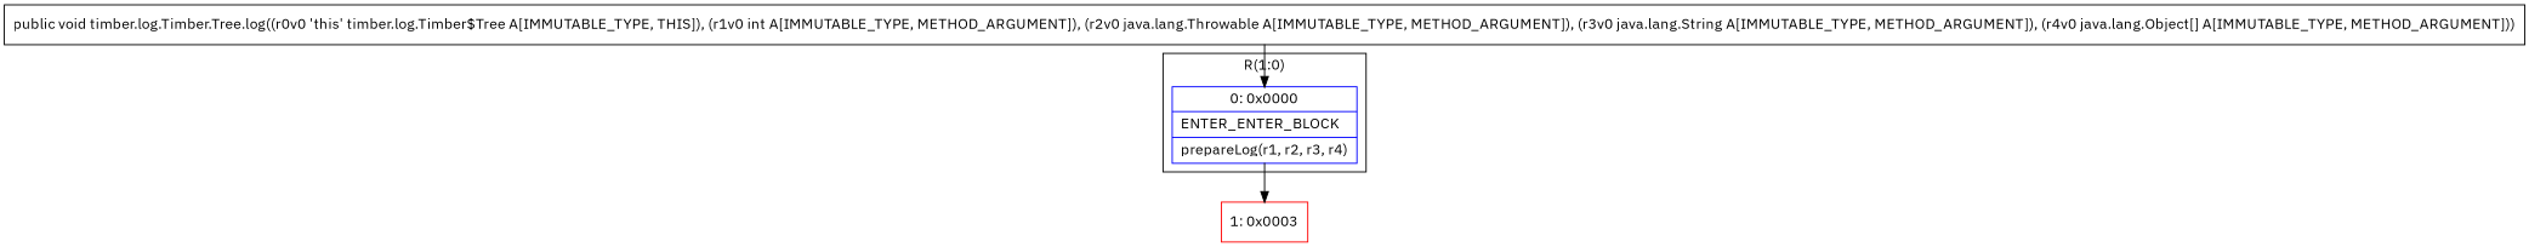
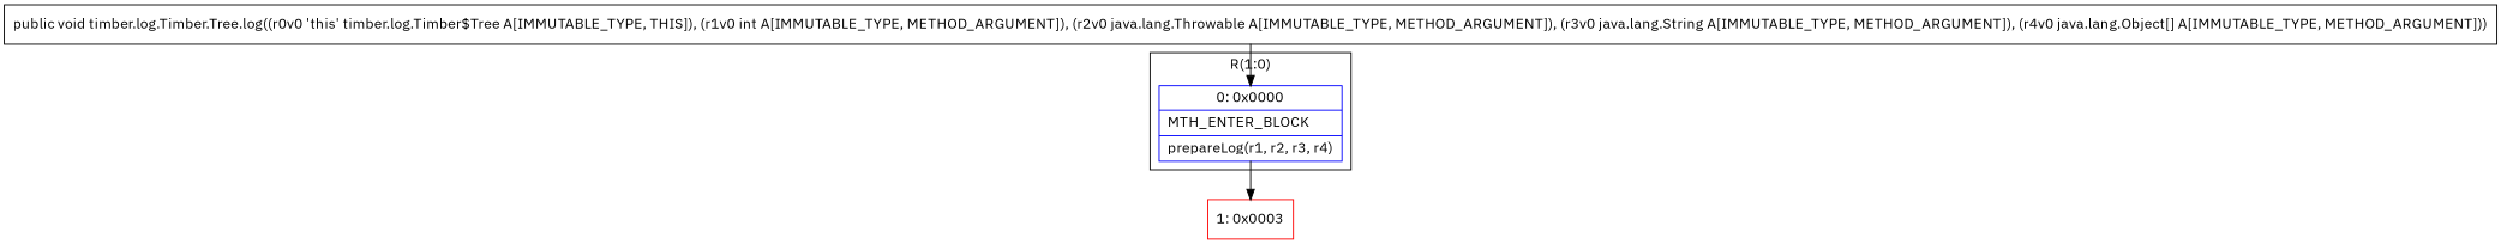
  digraph {
    fontname="IBM Plex Sans"
    node [shape=record fontname="IBM Plex Sans"]
    edge [fontname="IBM Plex Sans"]
-   n1 [color=blue label="{0\:\ 0x0000|ENTER_ENTER_BLOCK\l|prepareLog(r1, r2, r3, r4)\l}"]
+   n1 [color=blue label="{0\:\ 0x0000|MTH_ENTER_BLOCK\l|prepareLog(r1, r2, r3, r4)\l}"]
    n2 [color=red label="{1\:\ 0x0003}"]
    n3 [label="{public void timber.log.Timber.Tree.log((r0v0 'this' timber.log.Timber$Tree A[IMMUTABLE_TYPE, THIS]), (r1v0 int A[IMMUTABLE_TYPE, METHOD_ARGUMENT]), (r2v0 java.lang.Throwable A[IMMUTABLE_TYPE, METHOD_ARGUMENT]), (r3v0 java.lang.String A[IMMUTABLE_TYPE, METHOD_ARGUMENT]), (r4v0 java.lang.Object[] A[IMMUTABLE_TYPE, METHOD_ARGUMENT])) }"]
    subgraph cluster_1 {
      label="R(1:0)"
      n1
    }
    n1 -> n2
    n3 -> n1
  }
